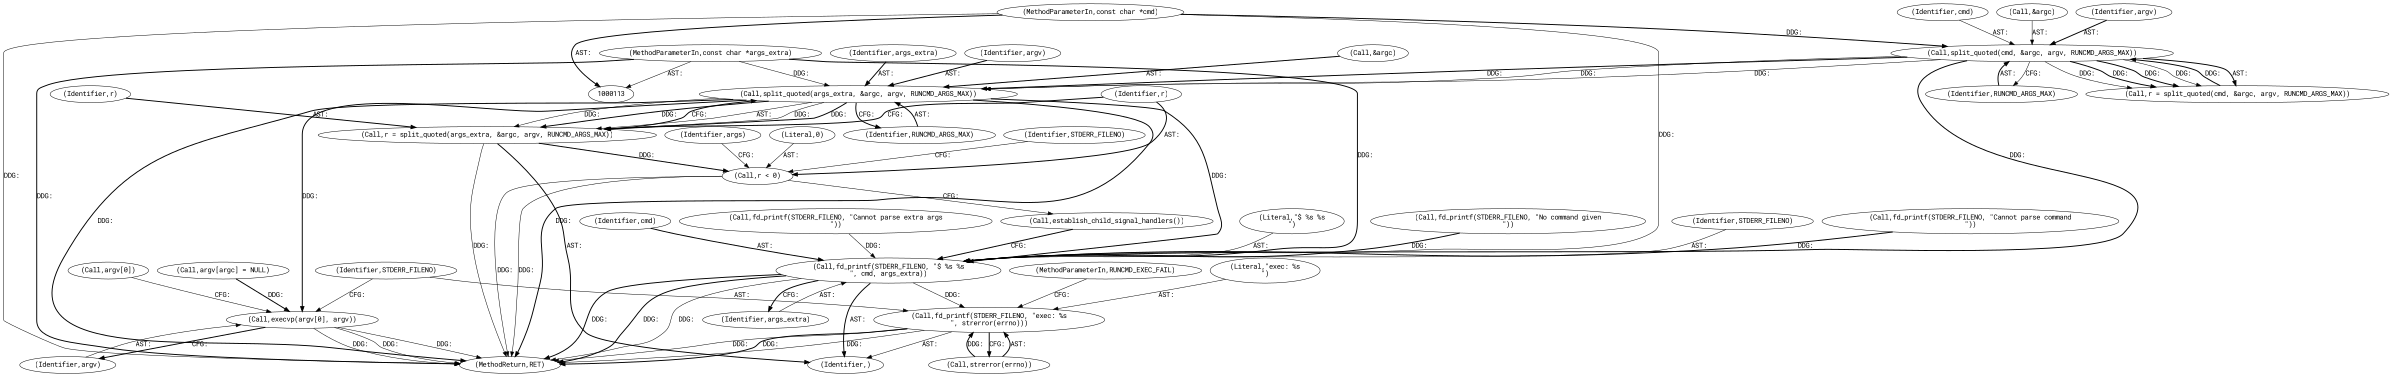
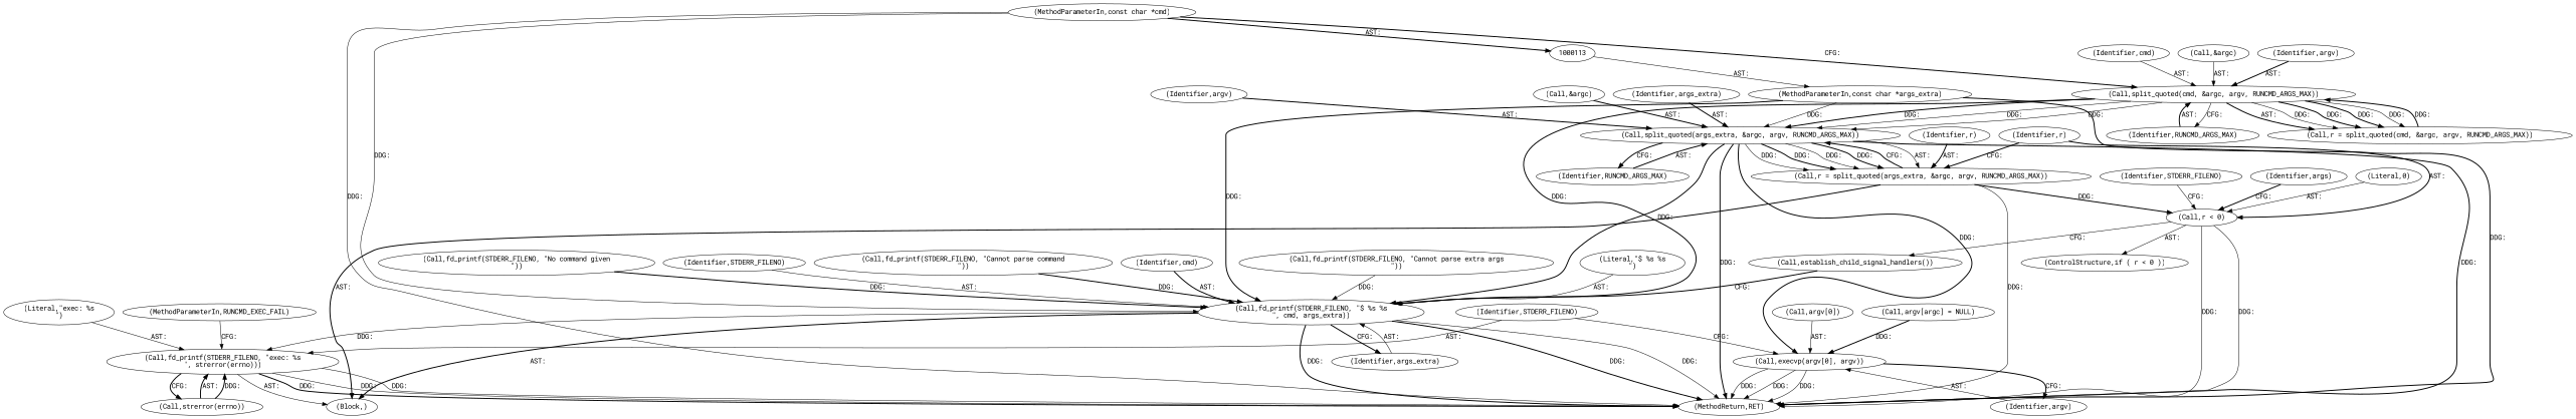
  digraph {
    fontname="Roboto Mono"
    node [fontname="Roboto Mono"]
    edge [fontname="Roboto Mono" style=bold]
    n1 [label="(Call,split_quoted(args_extra, &argc, argv, RUNCMD_ARGS_MAX))"]
    n2 [label="(Call,r = split_quoted(args_extra, &argc, argv, RUNCMD_ARGS_MAX))"]
    n3 [label="(Call,fd_printf(STDERR_FILENO, \"$ %s %s\n\", cmd, args_extra))"]
    n4 [label="(Call,execvp(argv[0], argv))"]
    n5 [label="(Identifier,RUNCMD_ARGS_MAX)"]
    n6 [label="(MethodReturn,RET)"]
    n7 [label="(Call,r < 0)"]
-   n8 [label="(Identifier,)"]
+   n8 [label="(Block,)"]
    n9 [label="(Call,fd_printf(STDERR_FILENO, \"exec: %s\n\", strerror(errno)))"]
    n10 [label="(Identifier,args_extra)"]
    n11 [label="(Identifier,argv)"]
    n12 [label="(MethodParameterIn,const char *args_extra)"]
    1000113
    n14 [label="(Call,split_quoted(cmd, &argc, argv, RUNCMD_ARGS_MAX))"]
    n15 [label="(Call,r = split_quoted(cmd, &argc, argv, RUNCMD_ARGS_MAX))"]
    n16 [label="(Identifier,RUNCMD_ARGS_MAX)"]
    n17 [label="(MethodParameterIn,const char *cmd)"]
+   n18 [label="(ControlStructure,if ( r < 0 ))"]
    n19 [label="(Call,establish_child_signal_handlers())"]
    n20 [label="(Literal,0)"]
    n21 [label="(Call,strerror(errno))"]
    n22 [label="(MethodParameterIn,RUNCMD_EXEC_FAIL)"]
    n23 [label="(Literal,\"exec: %s\n\")"]
    n24 [label="(Identifier,STDERR_FILENO)"]
    n25 [label="(Call,&argc)"]
    n26 [label="(Identifier,STDERR_FILENO)"]
    n27 [label="(Call,fd_printf(STDERR_FILENO, \"Cannot parse command\n\"))"]
    n28 [label="(Identifier,cmd)"]
    n29 [label="(Identifier,STDERR_FILENO)"]
    n30 [label="(Identifier,args_extra)"]
    n31 [label="(Identifier,cmd)"]
    n32 [label="(Identifier,r)"]
    n33 [label="(Call,fd_printf(STDERR_FILENO, \"Cannot parse extra args\n\"))"]
    n34 [label="(Call,&argc)"]
    n35 [label="(Call,argv[argc] = NULL)"]
    n36 [label="(Identifier,argv)"]
    n37 [label="(Identifier,r)"]
    n38 [label="(Identifier,args)"]
    n39 [label="(Literal,\"$ %s %s\n\")"]
    n40 [label="(Identifier,argv)"]
    n41 [label="(Call,fd_printf(STDERR_FILENO, \"No command given\n\"))"]
    n42 [label="(Call,argv[0])"]
    n1 -> n2 [label="AST: " style=solid]
    n1 -> n2 [label="DDG: " style=solid]
    n1 -> n2 [label="DDG: "]
    n1 -> n2 [label="DDG: " style=solid]
    n1 -> n2 [label="DDG: "]
    n1 -> n3 [label="DDG: "]
    n1 -> n4 [label="DDG: "]
    n1 -> n5 [label="CFG: "]
    n1 -> n6 [label="DDG: "]
    n1 -> n6 [label="DDG: "]
    n2 -> n1 [label="CFG: "]
    n2 -> n6 [label="DDG: " style=solid]
    n2 -> n7 [label="DDG: "]
    n2 -> n8 [label="AST: "]
    n3 -> n6 [label="DDG: "]
    n3 -> n6 [label="DDG: " style=solid]
    n3 -> n6 [label="DDG: "]
    n3 -> n8 [label="AST: "]
    n3 -> n9 [label="DDG: " style=solid]
    n3 -> n10 [label="CFG: "]
    n4 -> n6 [label="DDG: " style=solid]
    n4 -> n6 [label="DDG: " style=solid]
    n4 -> n6 [label="DDG: " style=solid]
    n4 -> n11 [label="CFG: "]
    n5 -> n1 [label="AST: "]
    n7 -> n6 [label="DDG: " style=solid]
    n7 -> n6 [label="DDG: " style=solid]
+   n7 -> n18 [label="AST: " style=solid]
    n7 -> n19 [label="CFG: " style=solid]
    n9 -> n6 [label="DDG: " style=solid]
    n9 -> n6 [label="DDG: " style=solid]
    n9 -> n6 [label="DDG: "]
    n9 -> n8 [label="AST: " style=solid]
    n9 -> n21 [label="CFG: "]
    n10 -> n3 [label="AST: " style=solid]
    n11 -> n4 [label="AST: " style=solid]
    n12 -> n1 [label="DDG: " style=solid]
    n12 -> n3 [label="DDG: "]
    n12 -> n6 [label="DDG: "]
-   n12 -> 1000113 [label="AST: " style=solid]
+   1000113 -> n12 [label="AST: " style=solid]
    n14 -> n1 [label="DDG: " style=solid]
    n14 -> n1 [label="DDG: " style=solid]
    n14 -> n1 [label="DDG: "]
    n14 -> n3 [label="DDG: "]
    n14 -> n15 [label="AST: "]
    n14 -> n15 [label="DDG: " style=solid]
    n14 -> n15 [label="DDG: "]
    n14 -> n15 [label="DDG: "]
    n14 -> n15 [label="DDG: " style=solid]
    n14 -> n16 [label="CFG: " style=solid]
    n15 -> n14 [label="DDG: "]
    n16 -> n14 [label="AST: "]
    n17 -> n3 [label="DDG: " style=solid]
    n17 -> n6 [label="DDG: " style=solid]
    n17 -> 1000113 [label="AST: "]
-   n17 -> n14 [label="DDG: "]
+   n17 -> n14 [label="CFG: "]
    n19 -> n3 [label="CFG: "]
    n20 -> n7 [label="AST: " style=solid]
    n21 -> n9 [label="AST: "]
    n21 -> n9 [label="DDG: "]
    n22 -> n9 [label="CFG: " style=solid]
    n23 -> n9 [label="AST: " style=solid]
    n24 -> n4 [label="CFG: " style=solid]
    n24 -> n9 [label="AST: " style=solid]
    n25 -> n1 [label="AST: "]
    n26 -> n3 [label="AST: " style=solid]
    n27 -> n3 [label="DDG: "]
    n28 -> n3 [label="AST: "]
    n29 -> n7 [label="CFG: " style=solid]
    n30 -> n1 [label="AST: "]
    n31 -> n14 [label="AST: " style=solid]
    n32 -> n2 [label="CFG: "]
    n32 -> n7 [label="AST: "]
    n33 -> n3 [label="DDG: " style=solid]
    n34 -> n14 [label="AST: " style=solid]
    n35 -> n4 [label="DDG: "]
    n36 -> n1 [label="AST: "]
    n37 -> n2 [label="AST: "]
-   n38 -> n7 [label="CFG: " style=solid]
+   n38 -> n7 [label="CFG: "]
    n39 -> n3 [label="AST: " style=solid]
    n40 -> n14 [label="AST: "]
    n41 -> n3 [label="DDG: "]
-   n42 -> n4 [label="CFG: " style=solid]
+   n42 -> n4 [label="AST: " style=solid]
  }
